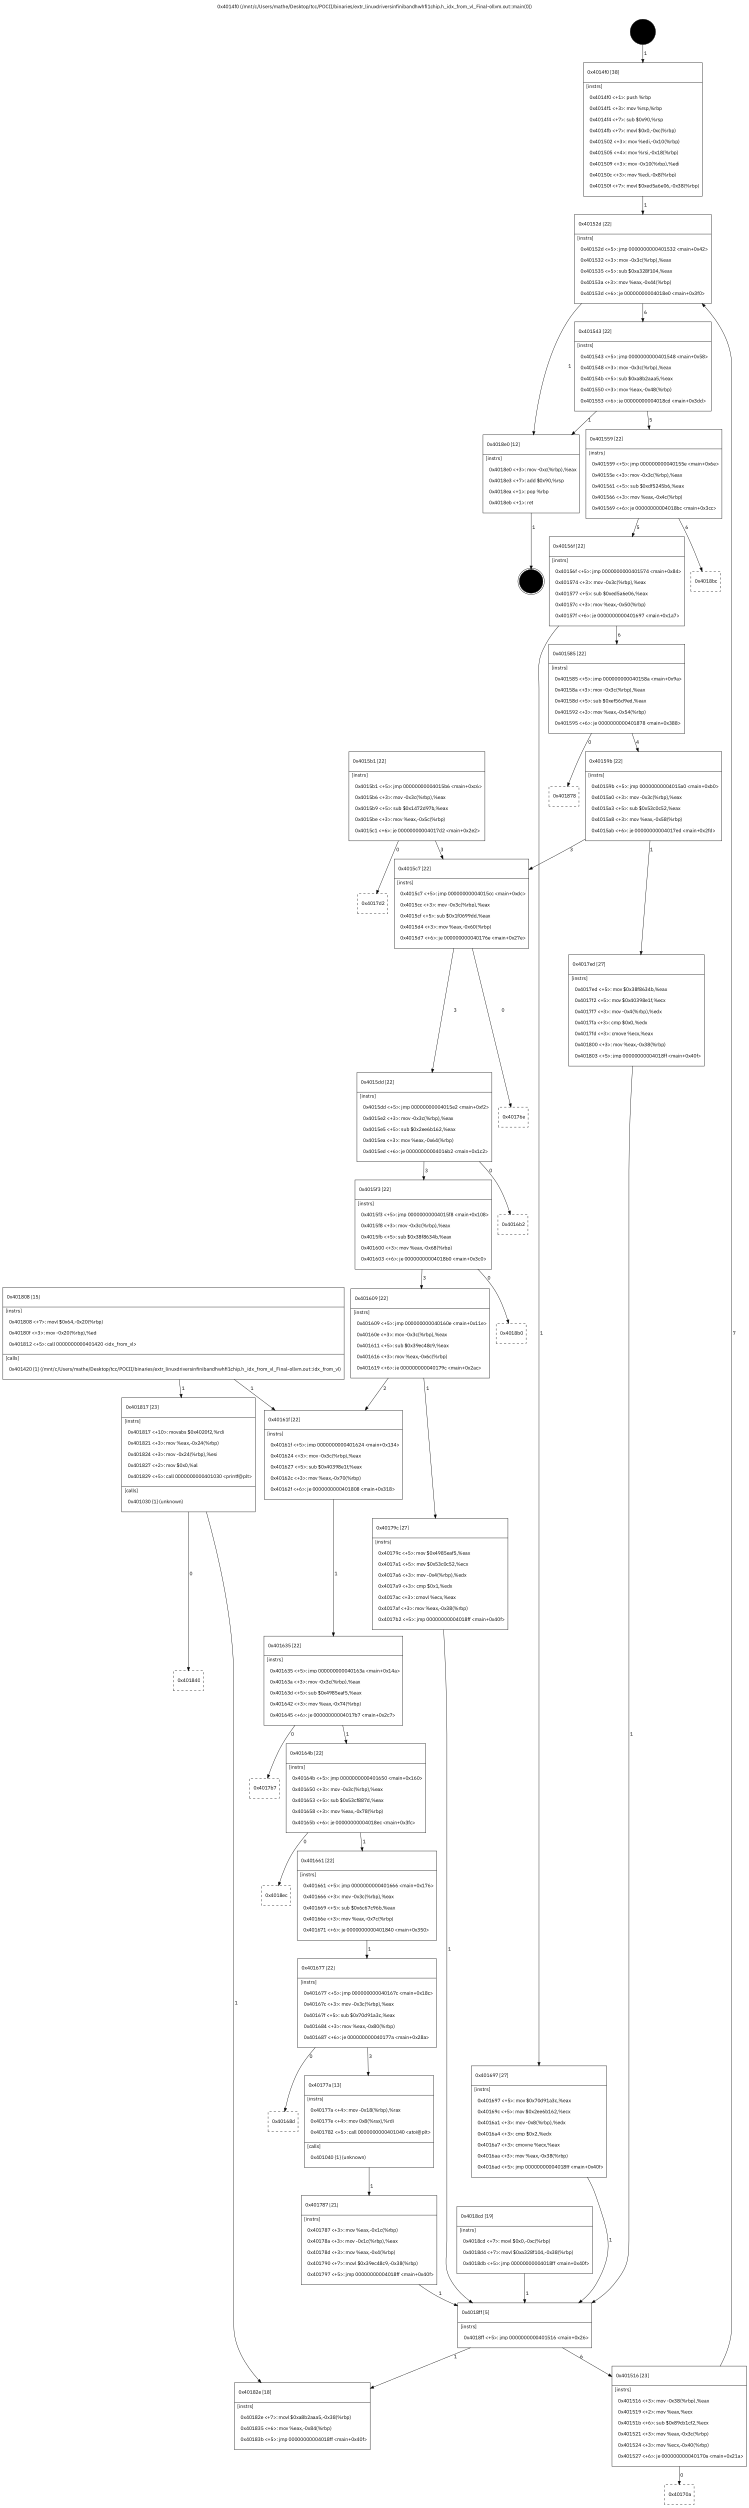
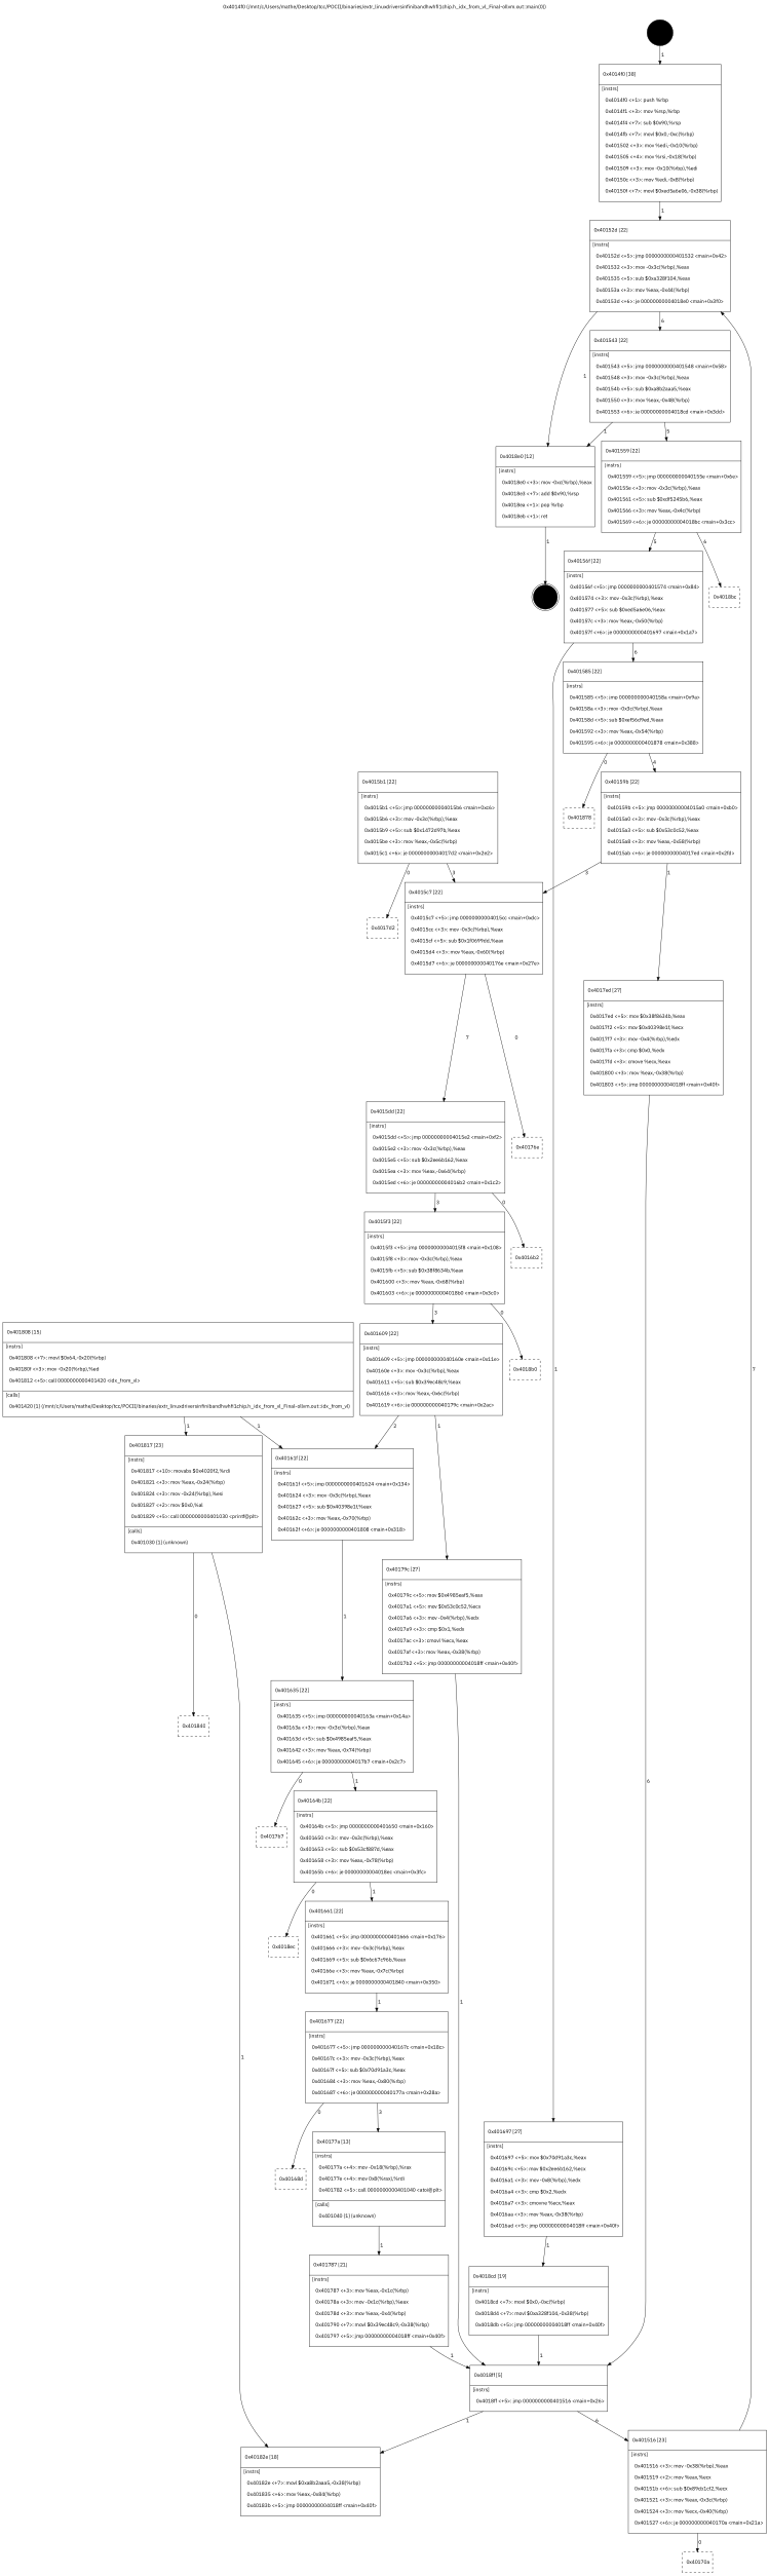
  digraph {
    fontname="IBM Plex Sans"
    label="0x4014f0 (/mnt/c/Users/mathe/Desktop/tcc/POCII/binaries/extr_linuxdriversinfinibandhwhfi1chip.h_idx_from_vl_Final-ollvm.out::main(0))"
    labelloc=t
    node [fontname="IBM Plex Sans" shape=record]
    edge [fontname="IBM Plex Sans"]
    Entry [fillcolor=black height=0.3 shape=circle style=filled width=0.3]
    n2 [label="{\n     0x4014f0 [38]\l\n     | [instrs]\l\n     &nbsp;&nbsp;0x4014f0 \<+1\>: push %rbp\l\n     &nbsp;&nbsp;0x4014f1 \<+3\>: mov %rsp,%rbp\l\n     &nbsp;&nbsp;0x4014f4 \<+7\>: sub $0x90,%rsp\l\n     &nbsp;&nbsp;0x4014fb \<+7\>: movl $0x0,-0xc(%rbp)\l\n     &nbsp;&nbsp;0x401502 \<+3\>: mov %edi,-0x10(%rbp)\l\n     &nbsp;&nbsp;0x401505 \<+4\>: mov %rsi,-0x18(%rbp)\l\n     &nbsp;&nbsp;0x401509 \<+3\>: mov -0x10(%rbp),%edi\l\n     &nbsp;&nbsp;0x40150c \<+3\>: mov %edi,-0x8(%rbp)\l\n     &nbsp;&nbsp;0x40150f \<+7\>: movl $0xed5a6e06,-0x38(%rbp)\l\n  }"]
    n3 [label="{\n     0x40152d [22]\l\n     | [instrs]\l\n     &nbsp;&nbsp;0x40152d \<+5\>: jmp 0000000000401532 \<main+0x42\>\l\n     &nbsp;&nbsp;0x401532 \<+3\>: mov -0x3c(%rbp),%eax\l\n     &nbsp;&nbsp;0x401535 \<+5\>: sub $0xa328f104,%eax\l\n     &nbsp;&nbsp;0x40153a \<+3\>: mov %eax,-0x44(%rbp)\l\n     &nbsp;&nbsp;0x40153d \<+6\>: je 00000000004018e0 \<main+0x3f0\>\l\n  }"]
    n4 [label="{\n     0x401516 [23]\l\n     | [instrs]\l\n     &nbsp;&nbsp;0x401516 \<+3\>: mov -0x38(%rbp),%eax\l\n     &nbsp;&nbsp;0x401519 \<+2\>: mov %eax,%ecx\l\n     &nbsp;&nbsp;0x40151b \<+6\>: sub $0x89cb1cf2,%ecx\l\n     &nbsp;&nbsp;0x401521 \<+3\>: mov %eax,-0x3c(%rbp)\l\n     &nbsp;&nbsp;0x401524 \<+3\>: mov %ecx,-0x40(%rbp)\l\n     &nbsp;&nbsp;0x401527 \<+6\>: je 000000000040170a \<main+0x21a\>\l\n  }"]
    n5 [label="{\n     0x40170a\l\n  }" style=dashed]
    n6 [label="{\n     0x4018e0 [12]\l\n     | [instrs]\l\n     &nbsp;&nbsp;0x4018e0 \<+3\>: mov -0xc(%rbp),%eax\l\n     &nbsp;&nbsp;0x4018e3 \<+7\>: add $0x90,%rsp\l\n     &nbsp;&nbsp;0x4018ea \<+1\>: pop %rbp\l\n     &nbsp;&nbsp;0x4018eb \<+1\>: ret\l\n  }"]
    n7 [label="{\n     0x401543 [22]\l\n     | [instrs]\l\n     &nbsp;&nbsp;0x401543 \<+5\>: jmp 0000000000401548 \<main+0x58\>\l\n     &nbsp;&nbsp;0x401548 \<+3\>: mov -0x3c(%rbp),%eax\l\n     &nbsp;&nbsp;0x40154b \<+5\>: sub $0xa8b2aaa5,%eax\l\n     &nbsp;&nbsp;0x401550 \<+3\>: mov %eax,-0x48(%rbp)\l\n     &nbsp;&nbsp;0x401553 \<+6\>: je 00000000004018cd \<main+0x3dd\>\l\n  }"]
    Exit [fillcolor=black height=0.3 peripheries=2 shape=circle style=filled width=0.3]
    n9 [label="{\n     0x401559 [22]\l\n     | [instrs]\l\n     &nbsp;&nbsp;0x401559 \<+5\>: jmp 000000000040155e \<main+0x6e\>\l\n     &nbsp;&nbsp;0x40155e \<+3\>: mov -0x3c(%rbp),%eax\l\n     &nbsp;&nbsp;0x401561 \<+5\>: sub $0xdf5245b6,%eax\l\n     &nbsp;&nbsp;0x401566 \<+3\>: mov %eax,-0x4c(%rbp)\l\n     &nbsp;&nbsp;0x401569 \<+6\>: je 00000000004018bc \<main+0x3cc\>\l\n  }"]
    n10 [label="{\n     0x4018cd [19]\l\n     | [instrs]\l\n     &nbsp;&nbsp;0x4018cd \<+7\>: movl $0x0,-0xc(%rbp)\l\n     &nbsp;&nbsp;0x4018d4 \<+7\>: movl $0xa328f104,-0x38(%rbp)\l\n     &nbsp;&nbsp;0x4018db \<+5\>: jmp 00000000004018ff \<main+0x40f\>\l\n  }"]
    n11 [label="{\n     0x4018ff [5]\l\n     | [instrs]\l\n     &nbsp;&nbsp;0x4018ff \<+5\>: jmp 0000000000401516 \<main+0x26\>\l\n  }"]
    n12 [label="{\n     0x4018bc\l\n  }" style=dashed]
    n13 [label="{\n     0x40156f [22]\l\n     | [instrs]\l\n     &nbsp;&nbsp;0x40156f \<+5\>: jmp 0000000000401574 \<main+0x84\>\l\n     &nbsp;&nbsp;0x401574 \<+3\>: mov -0x3c(%rbp),%eax\l\n     &nbsp;&nbsp;0x401577 \<+5\>: sub $0xed5a6e06,%eax\l\n     &nbsp;&nbsp;0x40157c \<+3\>: mov %eax,-0x50(%rbp)\l\n     &nbsp;&nbsp;0x40157f \<+6\>: je 0000000000401697 \<main+0x1a7\>\l\n  }"]
    n14 [label="{\n     0x40182e [18]\l\n     | [instrs]\l\n     &nbsp;&nbsp;0x40182e \<+7\>: movl $0xa8b2aaa5,-0x38(%rbp)\l\n     &nbsp;&nbsp;0x401835 \<+6\>: mov %eax,-0x84(%rbp)\l\n     &nbsp;&nbsp;0x40183b \<+5\>: jmp 00000000004018ff \<main+0x40f\>\l\n  }"]
    n15 [label="{\n     0x401697 [27]\l\n     | [instrs]\l\n     &nbsp;&nbsp;0x401697 \<+5\>: mov $0x70d91a3c,%eax\l\n     &nbsp;&nbsp;0x40169c \<+5\>: mov $0x2ee6b162,%ecx\l\n     &nbsp;&nbsp;0x4016a1 \<+3\>: mov -0x8(%rbp),%edx\l\n     &nbsp;&nbsp;0x4016a4 \<+3\>: cmp $0x2,%edx\l\n     &nbsp;&nbsp;0x4016a7 \<+3\>: cmovne %ecx,%eax\l\n     &nbsp;&nbsp;0x4016aa \<+3\>: mov %eax,-0x38(%rbp)\l\n     &nbsp;&nbsp;0x4016ad \<+5\>: jmp 00000000004018ff \<main+0x40f\>\l\n  }"]
    n16 [label="{\n     0x401585 [22]\l\n     | [instrs]\l\n     &nbsp;&nbsp;0x401585 \<+5\>: jmp 000000000040158a \<main+0x9a\>\l\n     &nbsp;&nbsp;0x40158a \<+3\>: mov -0x3c(%rbp),%eax\l\n     &nbsp;&nbsp;0x40158d \<+5\>: sub $0xef56d9ed,%eax\l\n     &nbsp;&nbsp;0x401592 \<+3\>: mov %eax,-0x54(%rbp)\l\n     &nbsp;&nbsp;0x401595 \<+6\>: je 0000000000401878 \<main+0x388\>\l\n  }"]
    n17 [label="{\n     0x401817 [23]\l\n     | [instrs]\l\n     &nbsp;&nbsp;0x401817 \<+10\>: movabs $0x4020f2,%rdi\l\n     &nbsp;&nbsp;0x401821 \<+3\>: mov %eax,-0x24(%rbp)\l\n     &nbsp;&nbsp;0x401824 \<+3\>: mov -0x24(%rbp),%esi\l\n     &nbsp;&nbsp;0x401827 \<+2\>: mov $0x0,%al\l\n     &nbsp;&nbsp;0x401829 \<+5\>: call 0000000000401030 \<printf@plt\>\l\n     | [calls]\l\n     &nbsp;&nbsp;0x401030 \{1\} (unknown)\l\n  }"]
    n18 [label="{\n     0x401840\l\n  }" style=dashed]
    n19 [label="{\n     0x401878\l\n  }" style=dashed]
    n20 [label="{\n     0x40159b [22]\l\n     | [instrs]\l\n     &nbsp;&nbsp;0x40159b \<+5\>: jmp 00000000004015a0 \<main+0xb0\>\l\n     &nbsp;&nbsp;0x4015a0 \<+3\>: mov -0x3c(%rbp),%eax\l\n     &nbsp;&nbsp;0x4015a3 \<+5\>: sub $0x53c0c52,%eax\l\n     &nbsp;&nbsp;0x4015a8 \<+3\>: mov %eax,-0x58(%rbp)\l\n     &nbsp;&nbsp;0x4015ab \<+6\>: je 00000000004017ed \<main+0x2fd\>\l\n  }"]
    n21 [label="{\n     0x401787 [21]\l\n     | [instrs]\l\n     &nbsp;&nbsp;0x401787 \<+3\>: mov %eax,-0x1c(%rbp)\l\n     &nbsp;&nbsp;0x40178a \<+3\>: mov -0x1c(%rbp),%eax\l\n     &nbsp;&nbsp;0x40178d \<+3\>: mov %eax,-0x4(%rbp)\l\n     &nbsp;&nbsp;0x401790 \<+7\>: movl $0x39ec48c9,-0x38(%rbp)\l\n     &nbsp;&nbsp;0x401797 \<+5\>: jmp 00000000004018ff \<main+0x40f\>\l\n  }"]
    n22 [label="{\n     0x4017ed [27]\l\n     | [instrs]\l\n     &nbsp;&nbsp;0x4017ed \<+5\>: mov $0x38f8634b,%eax\l\n     &nbsp;&nbsp;0x4017f2 \<+5\>: mov $0x40398e1f,%ecx\l\n     &nbsp;&nbsp;0x4017f7 \<+3\>: mov -0x4(%rbp),%edx\l\n     &nbsp;&nbsp;0x4017fa \<+3\>: cmp $0x0,%edx\l\n     &nbsp;&nbsp;0x4017fd \<+3\>: cmove %ecx,%eax\l\n     &nbsp;&nbsp;0x401800 \<+3\>: mov %eax,-0x38(%rbp)\l\n     &nbsp;&nbsp;0x401803 \<+5\>: jmp 00000000004018ff \<main+0x40f\>\l\n  }"]
    n23 [label="{\n     0x4015c7 [22]\l\n     | [instrs]\l\n     &nbsp;&nbsp;0x4015c7 \<+5\>: jmp 00000000004015cc \<main+0xdc\>\l\n     &nbsp;&nbsp;0x4015cc \<+3\>: mov -0x3c(%rbp),%eax\l\n     &nbsp;&nbsp;0x4015cf \<+5\>: sub $0x1f0699dd,%eax\l\n     &nbsp;&nbsp;0x4015d4 \<+3\>: mov %eax,-0x60(%rbp)\l\n     &nbsp;&nbsp;0x4015d7 \<+6\>: je 000000000040176e \<main+0x27e\>\l\n  }"]
    n24 [label="{\n     0x40168d\l\n  }" style=dashed]
    n25 [label="{\n     0x4015b1 [22]\l\n     | [instrs]\l\n     &nbsp;&nbsp;0x4015b1 \<+5\>: jmp 00000000004015b6 \<main+0xc6\>\l\n     &nbsp;&nbsp;0x4015b6 \<+3\>: mov -0x3c(%rbp),%eax\l\n     &nbsp;&nbsp;0x4015b9 \<+5\>: sub $0x1472d97b,%eax\l\n     &nbsp;&nbsp;0x4015be \<+3\>: mov %eax,-0x5c(%rbp)\l\n     &nbsp;&nbsp;0x4015c1 \<+6\>: je 00000000004017d2 \<main+0x2e2\>\l\n  }"]
    n26 [label="{\n     0x4017d2\l\n  }" style=dashed]
    n27 [label="{\n     0x40177a [13]\l\n     | [instrs]\l\n     &nbsp;&nbsp;0x40177a \<+4\>: mov -0x18(%rbp),%rax\l\n     &nbsp;&nbsp;0x40177e \<+4\>: mov 0x8(%rax),%rdi\l\n     &nbsp;&nbsp;0x401782 \<+5\>: call 0000000000401040 \<atoi@plt\>\l\n     | [calls]\l\n     &nbsp;&nbsp;0x401040 \{1\} (unknown)\l\n  }"]
    n28 [label="{\n     0x40176e\l\n  }" style=dashed]
    n29 [label="{\n     0x4015dd [22]\l\n     | [instrs]\l\n     &nbsp;&nbsp;0x4015dd \<+5\>: jmp 00000000004015e2 \<main+0xf2\>\l\n     &nbsp;&nbsp;0x4015e2 \<+3\>: mov -0x3c(%rbp),%eax\l\n     &nbsp;&nbsp;0x4015e5 \<+5\>: sub $0x2ee6b162,%eax\l\n     &nbsp;&nbsp;0x4015ea \<+3\>: mov %eax,-0x64(%rbp)\l\n     &nbsp;&nbsp;0x4015ed \<+6\>: je 00000000004016b2 \<main+0x1c2\>\l\n  }"]
    n30 [label="{\n     0x401677 [22]\l\n     | [instrs]\l\n     &nbsp;&nbsp;0x401677 \<+5\>: jmp 000000000040167c \<main+0x18c\>\l\n     &nbsp;&nbsp;0x40167c \<+3\>: mov -0x3c(%rbp),%eax\l\n     &nbsp;&nbsp;0x40167f \<+5\>: sub $0x70d91a3c,%eax\l\n     &nbsp;&nbsp;0x401684 \<+3\>: mov %eax,-0x80(%rbp)\l\n     &nbsp;&nbsp;0x401687 \<+6\>: je 000000000040177a \<main+0x28a\>\l\n  }"]
    n31 [label="{\n     0x4016b2\l\n  }" style=dashed]
    n32 [label="{\n     0x4015f3 [22]\l\n     | [instrs]\l\n     &nbsp;&nbsp;0x4015f3 \<+5\>: jmp 00000000004015f8 \<main+0x108\>\l\n     &nbsp;&nbsp;0x4015f8 \<+3\>: mov -0x3c(%rbp),%eax\l\n     &nbsp;&nbsp;0x4015fb \<+5\>: sub $0x38f8634b,%eax\l\n     &nbsp;&nbsp;0x401600 \<+3\>: mov %eax,-0x68(%rbp)\l\n     &nbsp;&nbsp;0x401603 \<+6\>: je 00000000004018b0 \<main+0x3c0\>\l\n  }"]
    n33 [label="{\n     0x4018b0\l\n  }" style=dashed]
    n34 [label="{\n     0x401609 [22]\l\n     | [instrs]\l\n     &nbsp;&nbsp;0x401609 \<+5\>: jmp 000000000040160e \<main+0x11e\>\l\n     &nbsp;&nbsp;0x40160e \<+3\>: mov -0x3c(%rbp),%eax\l\n     &nbsp;&nbsp;0x401611 \<+5\>: sub $0x39ec48c9,%eax\l\n     &nbsp;&nbsp;0x401616 \<+3\>: mov %eax,-0x6c(%rbp)\l\n     &nbsp;&nbsp;0x401619 \<+6\>: je 000000000040179c \<main+0x2ac\>\l\n  }"]
    n35 [label="{\n     0x401661 [22]\l\n     | [instrs]\l\n     &nbsp;&nbsp;0x401661 \<+5\>: jmp 0000000000401666 \<main+0x176\>\l\n     &nbsp;&nbsp;0x401666 \<+3\>: mov -0x3c(%rbp),%eax\l\n     &nbsp;&nbsp;0x401669 \<+5\>: sub $0x6c67c96b,%eax\l\n     &nbsp;&nbsp;0x40166e \<+3\>: mov %eax,-0x7c(%rbp)\l\n     &nbsp;&nbsp;0x401671 \<+6\>: je 0000000000401840 \<main+0x350\>\l\n  }"]
    n36 [label="{\n     0x40179c [27]\l\n     | [instrs]\l\n     &nbsp;&nbsp;0x40179c \<+5\>: mov $0x4985eaf5,%eax\l\n     &nbsp;&nbsp;0x4017a1 \<+5\>: mov $0x53c0c52,%ecx\l\n     &nbsp;&nbsp;0x4017a6 \<+3\>: mov -0x4(%rbp),%edx\l\n     &nbsp;&nbsp;0x4017a9 \<+3\>: cmp $0x1,%edx\l\n     &nbsp;&nbsp;0x4017ac \<+3\>: cmovl %ecx,%eax\l\n     &nbsp;&nbsp;0x4017af \<+3\>: mov %eax,-0x38(%rbp)\l\n     &nbsp;&nbsp;0x4017b2 \<+5\>: jmp 00000000004018ff \<main+0x40f\>\l\n  }"]
    n37 [label="{\n     0x40161f [22]\l\n     | [instrs]\l\n     &nbsp;&nbsp;0x40161f \<+5\>: jmp 0000000000401624 \<main+0x134\>\l\n     &nbsp;&nbsp;0x401624 \<+3\>: mov -0x3c(%rbp),%eax\l\n     &nbsp;&nbsp;0x401627 \<+5\>: sub $0x40398e1f,%eax\l\n     &nbsp;&nbsp;0x40162c \<+3\>: mov %eax,-0x70(%rbp)\l\n     &nbsp;&nbsp;0x40162f \<+6\>: je 0000000000401808 \<main+0x318\>\l\n  }"]
    n38 [label="{\n     0x4018ec\l\n  }" style=dashed]
    n39 [label="{\n     0x401635 [22]\l\n     | [instrs]\l\n     &nbsp;&nbsp;0x401635 \<+5\>: jmp 000000000040163a \<main+0x14a\>\l\n     &nbsp;&nbsp;0x40163a \<+3\>: mov -0x3c(%rbp),%eax\l\n     &nbsp;&nbsp;0x40163d \<+5\>: sub $0x4985eaf5,%eax\l\n     &nbsp;&nbsp;0x401642 \<+3\>: mov %eax,-0x74(%rbp)\l\n     &nbsp;&nbsp;0x401645 \<+6\>: je 00000000004017b7 \<main+0x2c7\>\l\n  }"]
    n40 [label="{\n     0x40164b [22]\l\n     | [instrs]\l\n     &nbsp;&nbsp;0x40164b \<+5\>: jmp 0000000000401650 \<main+0x160\>\l\n     &nbsp;&nbsp;0x401650 \<+3\>: mov -0x3c(%rbp),%eax\l\n     &nbsp;&nbsp;0x401653 \<+5\>: sub $0x53cf887d,%eax\l\n     &nbsp;&nbsp;0x401658 \<+3\>: mov %eax,-0x78(%rbp)\l\n     &nbsp;&nbsp;0x40165b \<+6\>: je 00000000004018ec \<main+0x3fc\>\l\n  }"]
    n41 [label="{\n     0x401808 [15]\l\n     | [instrs]\l\n     &nbsp;&nbsp;0x401808 \<+7\>: movl $0x64,-0x20(%rbp)\l\n     &nbsp;&nbsp;0x40180f \<+3\>: mov -0x20(%rbp),%edi\l\n     &nbsp;&nbsp;0x401812 \<+5\>: call 0000000000401420 \<idx_from_vl\>\l\n     | [calls]\l\n     &nbsp;&nbsp;0x401420 \{1\} (/mnt/c/Users/mathe/Desktop/tcc/POCII/binaries/extr_linuxdriversinfinibandhwhfi1chip.h_idx_from_vl_Final-ollvm.out::idx_from_vl)\l\n  }"]
    n42 [label="{\n     0x4017b7\l\n  }" style=dashed]
    Entry -> n2 [label=" 1"]
    n2 -> n3 [label=" 1"]
    n3 -> n6 [label=" 1"]
    n3 -> n7 [label=" 6"]
    n4 -> n3 [label=" 7"]
    n4 -> n5 [label=" 0"]
    n6 -> Exit [label=" 1"]
    n7 -> n6 [label=" 1"]
    n7 -> n9 [label=" 5"]
    n9 -> n12 [label=" 6"]
    n9 -> n13 [label=" 5"]
    n10 -> n11 [label=" 1"]
    n11 -> n4 [label=" 6"]
    n11 -> n14 [label=" 1"]
    n13 -> n15 [label=" 1"]
    n13 -> n16 [label=" 6"]
-   n15 -> n11 [label=" 1"]
+   n15 -> n10 [label=" 1"]
    n16 -> n19 [label=" 0"]
    n16 -> n20 [label=" 4"]
    n17 -> n14 [label=" 1"]
    n17 -> n18 [label=" 0"]
    n20 -> n22 [label=" 1"]
    n20 -> n23 [label=" 3"]
    n21 -> n11 [label=" 1"]
-   n22 -> n11 [label=" 1"]
+   n22 -> n11 [label=" 6"]
    n23 -> n28 [label=" 0"]
-   n23 -> n29 [label=" 3"]
+   n23 -> n29 [label=" 7"]
    n25 -> n23 [label=" 3"]
    n25 -> n26 [label=" 0"]
    n27 -> n21 [label=" 1"]
    n29 -> n31 [label=" 0"]
    n29 -> n32 [label=" 3"]
    n30 -> n24 [label=" 0"]
    n30 -> n27 [label=" 3"]
    n32 -> n33 [label=" 0"]
    n32 -> n34 [label=" 3"]
    n34 -> n36 [label=" 1"]
    n34 -> n37 [label=" 2"]
    n35 -> n30 [label=" 1"]
    n36 -> n11 [label=" 1"]
    n37 -> n39 [label=" 1"]
    n39 -> n40 [label=" 1"]
    n39 -> n42 [label=" 0"]
    n40 -> n35 [label=" 1"]
    n40 -> n38 [label=" 0"]
    n41 -> n17 [label=" 1"]
    n41 -> n37 [label=" 1"]
  }
